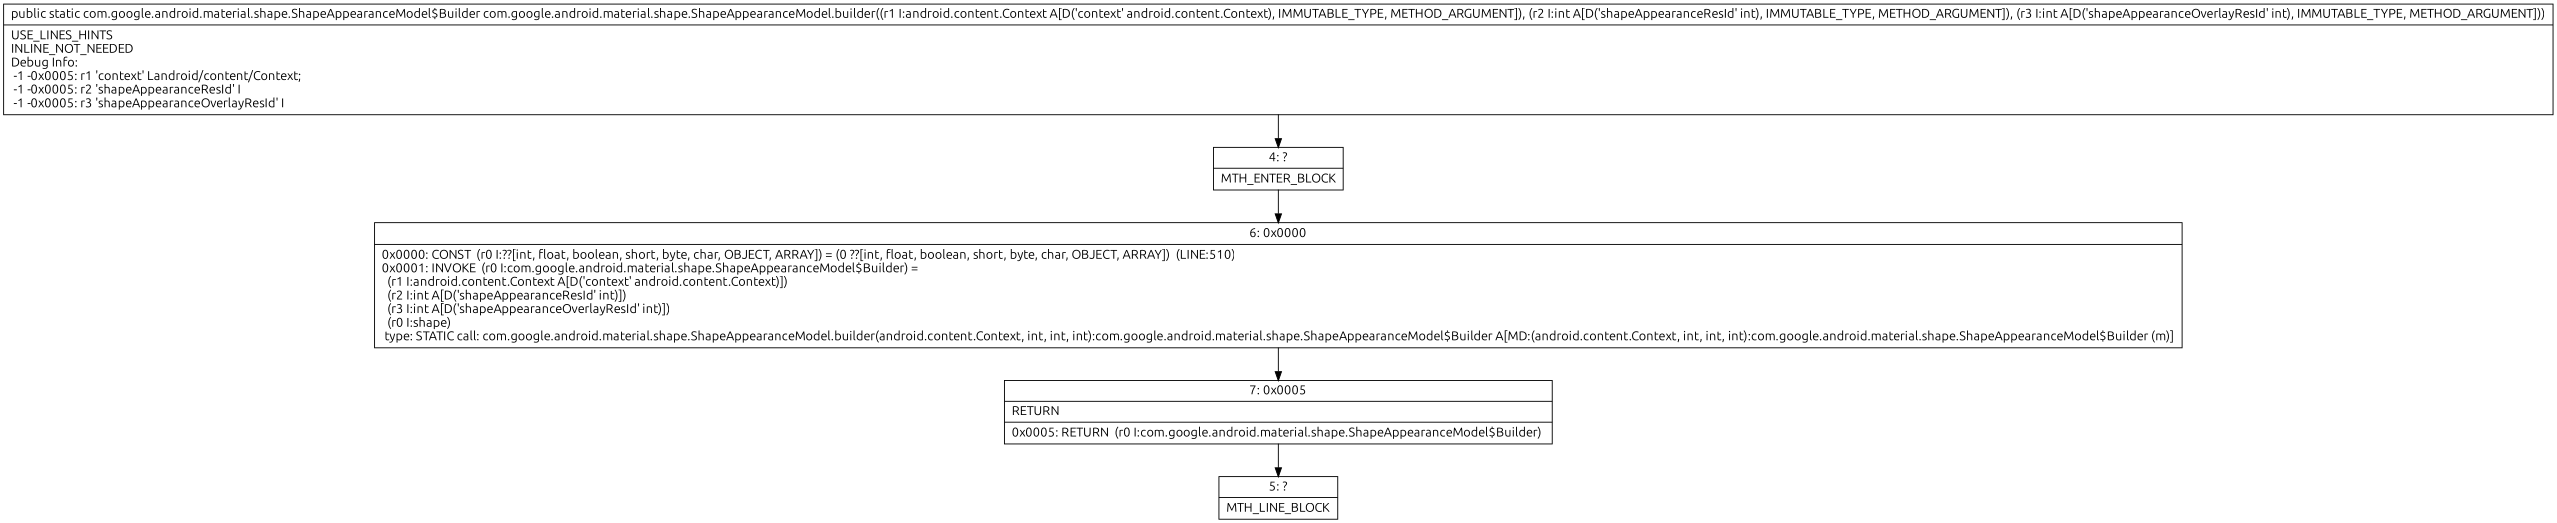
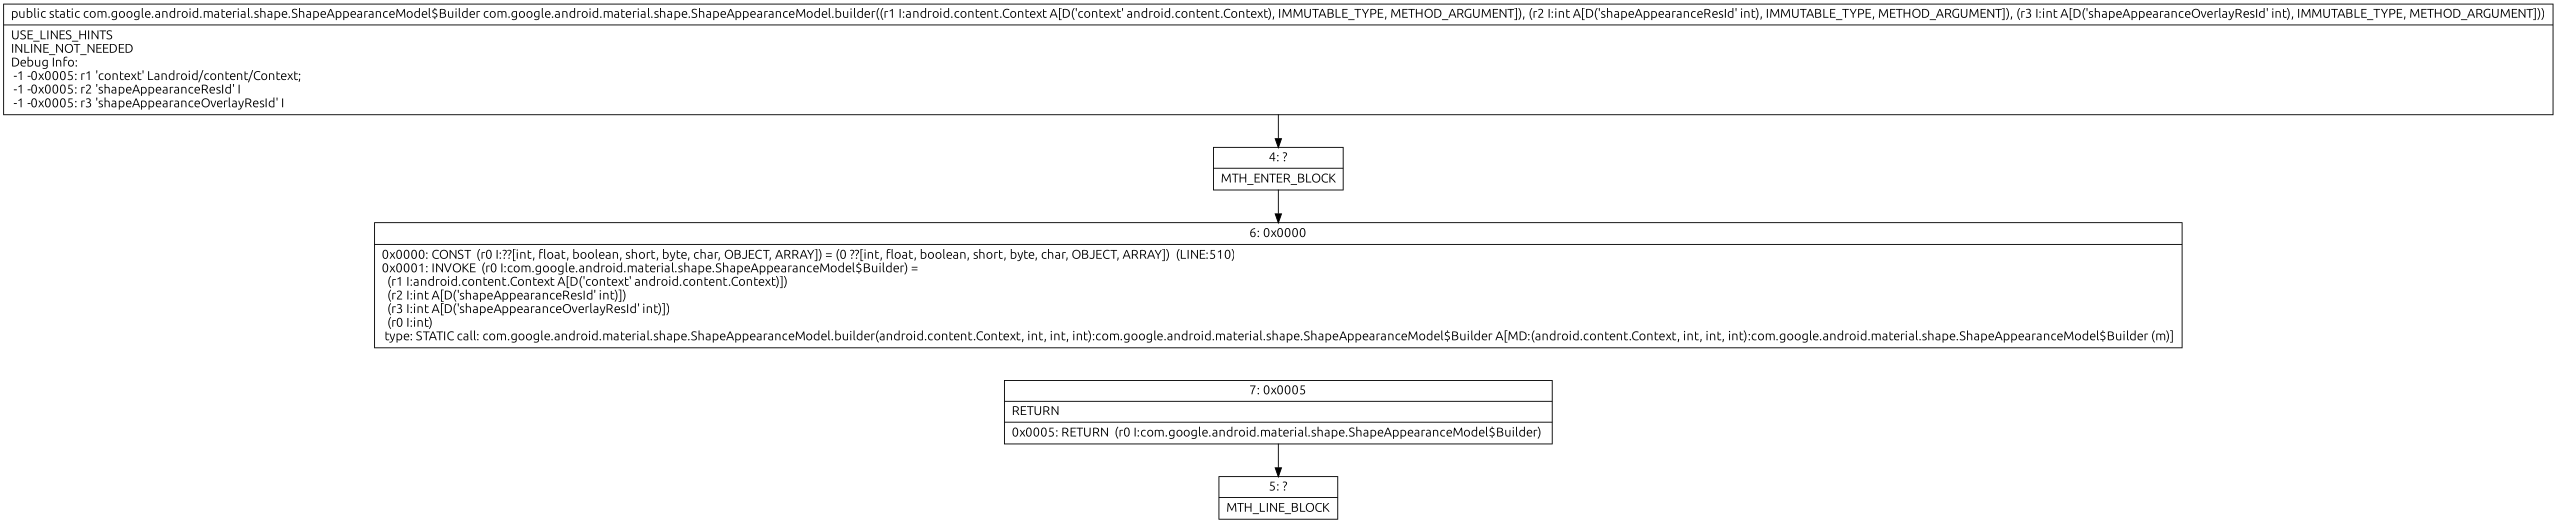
  digraph {
    fontname=Ubuntu
    node [fontname=Ubuntu shape=record]
    edge [fontname=Ubuntu]
    n1 [label="{4\:\ ?|MTH_ENTER_BLOCK\l}"]
-   n2 [label="{6\:\ 0x0000|0x0000: CONST  (r0 I:??[int, float, boolean, short, byte, char, OBJECT, ARRAY]) = (0 ??[int, float, boolean, short, byte, char, OBJECT, ARRAY])  (LINE:510)\l0x0001: INVOKE  (r0 I:com.google.android.material.shape.ShapeAppearanceModel$Builder) = \l  (r1 I:android.content.Context A[D('context' android.content.Context)])\l  (r2 I:int A[D('shapeAppearanceResId' int)])\l  (r3 I:int A[D('shapeAppearanceOverlayResId' int)])\l  (r0 I:shape)\l type: STATIC call: com.google.android.material.shape.ShapeAppearanceModel.builder(android.content.Context, int, int, int):com.google.android.material.shape.ShapeAppearanceModel$Builder A[MD:(android.content.Context, int, int, int):com.google.android.material.shape.ShapeAppearanceModel$Builder (m)]\l}"]
+   n2 [label="{6\:\ 0x0000|0x0000: CONST  (r0 I:??[int, float, boolean, short, byte, char, OBJECT, ARRAY]) = (0 ??[int, float, boolean, short, byte, char, OBJECT, ARRAY])  (LINE:510)\l0x0001: INVOKE  (r0 I:com.google.android.material.shape.ShapeAppearanceModel$Builder) = \l  (r1 I:android.content.Context A[D('context' android.content.Context)])\l  (r2 I:int A[D('shapeAppearanceResId' int)])\l  (r3 I:int A[D('shapeAppearanceOverlayResId' int)])\l  (r0 I:int)\l type: STATIC call: com.google.android.material.shape.ShapeAppearanceModel.builder(android.content.Context, int, int, int):com.google.android.material.shape.ShapeAppearanceModel$Builder A[MD:(android.content.Context, int, int, int):com.google.android.material.shape.ShapeAppearanceModel$Builder (m)]\l}"]
    n3 [label="{7\:\ 0x0005|RETURN\l|0x0005: RETURN  (r0 I:com.google.android.material.shape.ShapeAppearanceModel$Builder) \l}"]
    n4 [label="{5\:\ ?|MTH_LINE_BLOCK\l}"]
    n5 [label="{public static com.google.android.material.shape.ShapeAppearanceModel$Builder com.google.android.material.shape.ShapeAppearanceModel.builder((r1 I:android.content.Context A[D('context' android.content.Context), IMMUTABLE_TYPE, METHOD_ARGUMENT]), (r2 I:int A[D('shapeAppearanceResId' int), IMMUTABLE_TYPE, METHOD_ARGUMENT]), (r3 I:int A[D('shapeAppearanceOverlayResId' int), IMMUTABLE_TYPE, METHOD_ARGUMENT]))  | USE_LINES_HINTS\lINLINE_NOT_NEEDED\lDebug Info:\l  \-1 \-0x0005: r1 'context' Landroid\/content\/Context;\l  \-1 \-0x0005: r2 'shapeAppearanceResId' I\l  \-1 \-0x0005: r3 'shapeAppearanceOverlayResId' I\l}"]
    n1 -> n2
-   n2 -> n3
    n3 -> n4
    n5 -> n1
  }
